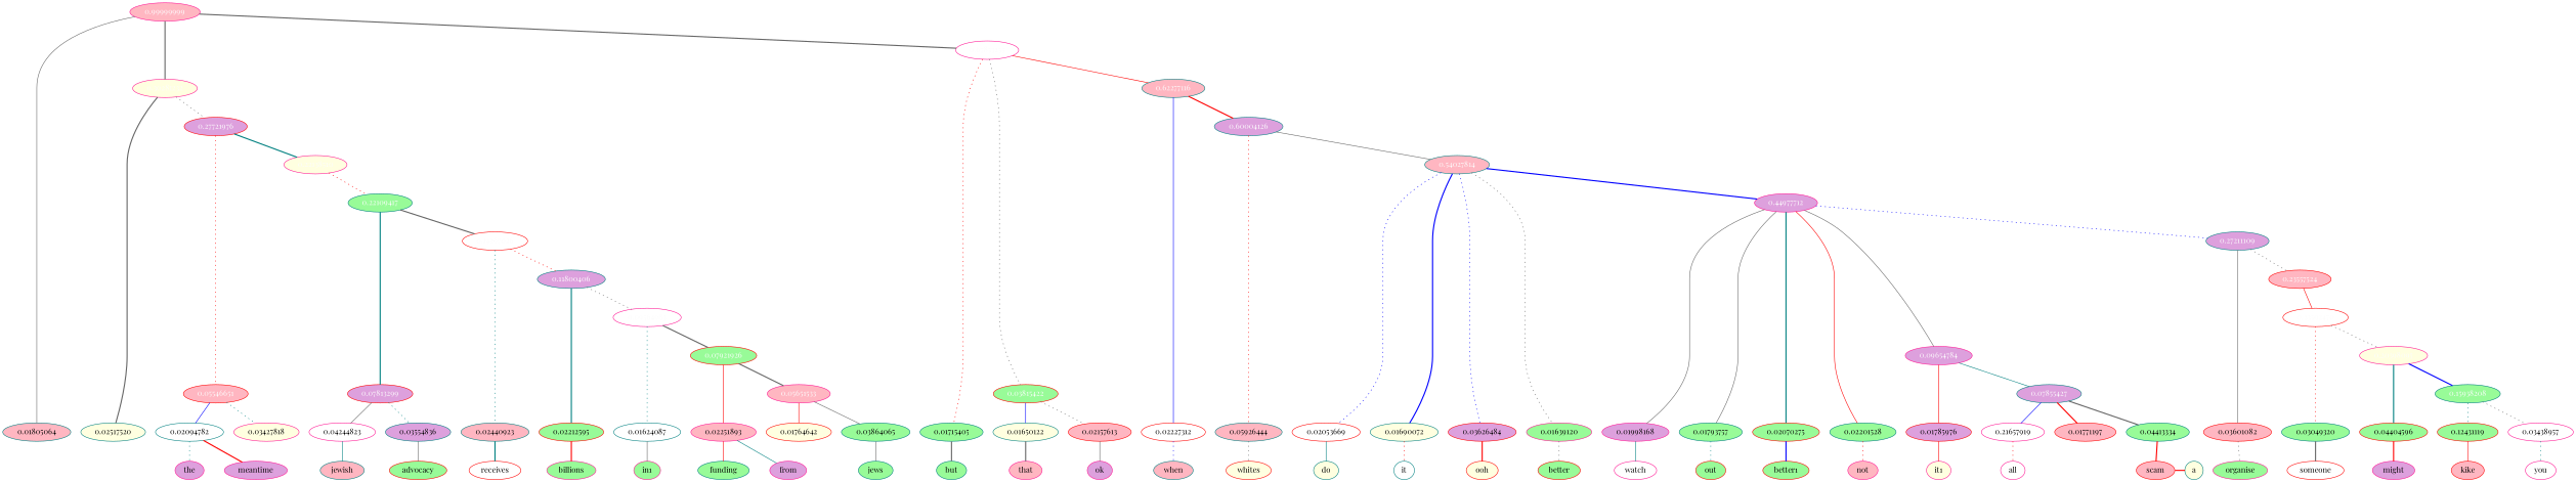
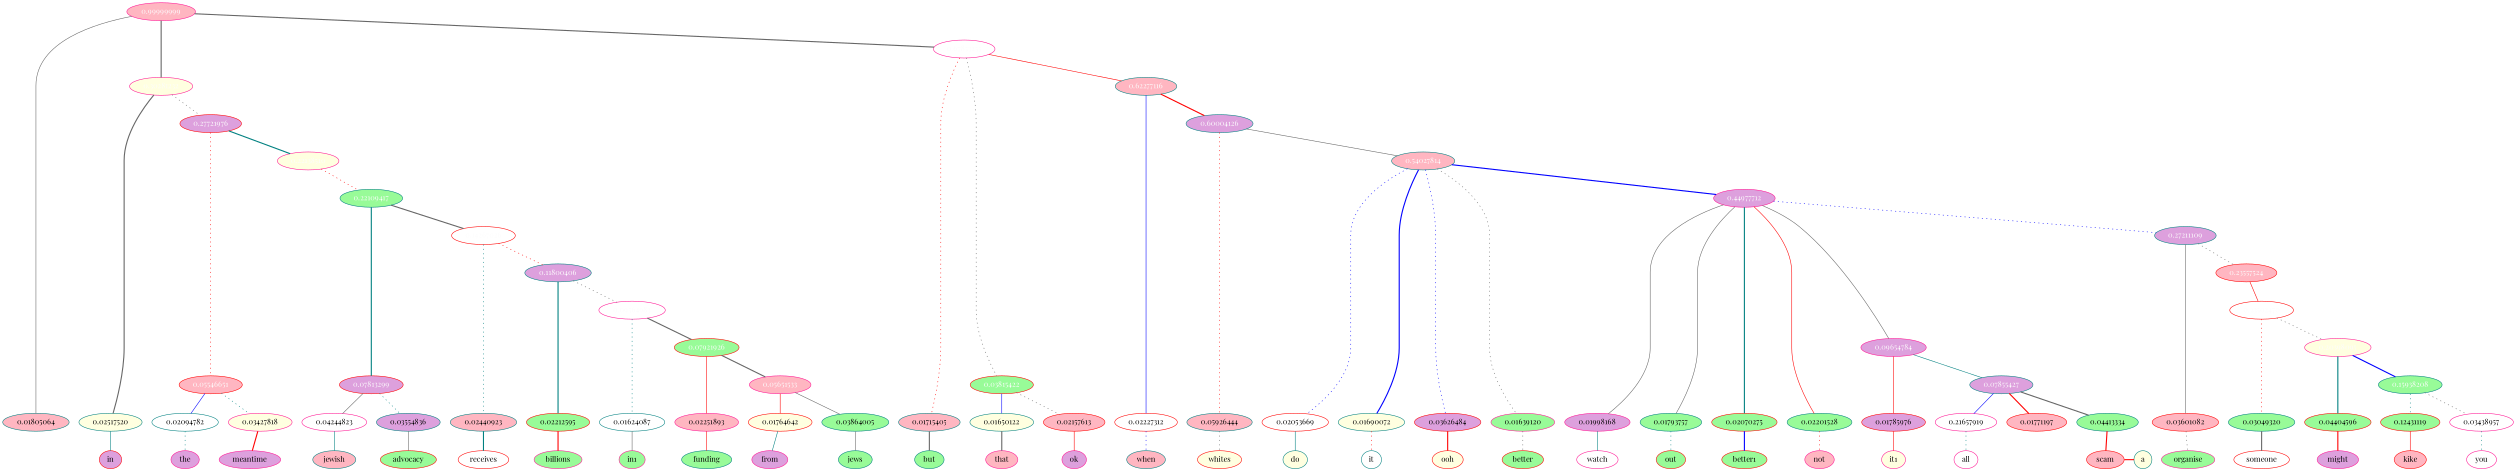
  graph {
    fontname="Playfair Display"
    node [color=red fillcolor=palegreen fontname="Playfair Display" format=png nodesep=0.001 ordering=out overlap_scaling=0.01 ranksep=0.001 style=filled fontcolor=black]
    edge [color=gray40 fontname="Playfair Display" style=dotted]
+   n1 [fillcolor=plum height=0.15 label=in style="filled,solid" width=0.15 fontcolor=""]
    n2 [color=deeppink fillcolor=plum height=0.15 label=the style="filled,solid" width=0.15 fontcolor=""]
    n3 [color=deeppink fillcolor=plum height=0.15 label=meantime style="filled,solid" width=0.15 fontcolor=""]
    n4 [color=teal fillcolor=lightpink height=0.15 label=jewish style="filled,solid" width=0.15 fontcolor=""]
    n5 [height=0.15 label=advocacy style="filled,solid" width=0.15 fontcolor=""]
    n6 [fillcolor=white height=0.15 label=receives style="filled,solid" width=0.15 fontcolor=""]
    n7 [color=deeppink height=0.15 label=billions style="filled,solid" width=0.15 fontcolor=""]
    n8 [color=deeppink height=0.15 label=in1 style="filled,solid" width=0.15 fontcolor=""]
    n9 [color=teal height=0.15 label=funding style="filled,solid" width=0.15 fontcolor=""]
    n10 [color=deeppink fillcolor=plum height=0.15 label=from style="filled,solid" width=0.15 fontcolor=""]
    n11 [color=teal height=0.15 label=jews style="filled,solid" width=0.15 fontcolor=""]
    n12 [color=deeppink fillcolor=lightpink height=0.15 label=that style="filled,solid" width=0.15 fontcolor=""]
    n13 [color=deeppink fillcolor=plum height=0.15 label=ok style="filled,solid" width=0.15 fontcolor=""]
    n14 [color=teal height=0.15 label=but style="filled,solid" width=0.15 fontcolor=""]
    n15 [color=teal fillcolor=lightpink height=0.15 label=when style="filled,solid" width=0.15 fontcolor=""]
    n16 [fillcolor=lightyellow height=0.15 label=whites style="filled,solid" width=0.15 fontcolor=""]
    n17 [color=teal fillcolor=lightyellow height=0.15 label=do style="filled,solid" width=0.15 fontcolor=""]
    n18 [color=teal fillcolor=white height=0.15 label=it style="filled,solid" width=0.15 fontcolor=""]
    n19 [fillcolor=lightyellow height=0.15 label=ooh style="filled,solid" width=0.15 fontcolor=""]
    n20 [height=0.15 label=better style="filled,solid" width=0.15 fontcolor=""]
    n21 [color=deeppink fillcolor=white height=0.15 label=watch style="filled,solid" width=0.15 fontcolor=""]
    n22 [height=0.15 label=out style="filled,solid" width=0.15 fontcolor=""]
    n23 [color=deeppink fillcolor=lightyellow height=0.15 label=it1 style="filled,solid" width=0.15 fontcolor=""]
    n24 [color=deeppink fillcolor=white height=0.15 label=all style="filled,solid" width=0.15 fontcolor=""]
    n25 [color=teal fillcolor=lightyellow height=0.15 label=a style="filled,solid" width=0.15 fontcolor=""]
    n26 [fillcolor=lightpink height=0.15 label=scam style="filled,solid" width=0.15 fontcolor=""]
    n27 [height=0.15 label=better1 style="filled,solid" width=0.15 fontcolor=""]
    n28 [color=deeppink fillcolor=lightpink height=0.15 label=not style="filled,solid" width=0.15 fontcolor=""]
    n29 [color=deeppink height=0.15 label=organise style="filled,solid" width=0.15 fontcolor=""]
    n30 [fillcolor=white height=0.15 label=someone style="filled,solid" width=0.15 fontcolor=""]
    n31 [color=deeppink fillcolor=plum height=0.15 label=might style="filled,solid" width=0.15 fontcolor=""]
    n32 [fillcolor=lightpink height=0.15 label=kike style="filled,solid" width=0.15 fontcolor=""]
    n33 [color=deeppink fillcolor=white height=0.15 label=you style="filled,solid" width=0.15 fontcolor=""]
    n34 [color=teal fillcolor=lightyellow height=0.15 label=0.02517520 width=0.15]
    n35 [color=teal fillcolor=white height=0.15 label=0.02094782 width=0.15]
    n36 [color=deeppink fillcolor=lightyellow height=0.15 label=0.03427818 width=0.15]
    n37 [color=deeppink fillcolor=white height=0.15 label=0.04244823 width=0.15]
    n38 [color=teal fillcolor=plum height=0.15 label=0.03554836 width=0.15]
    n39 [color=teal fillcolor=lightpink height=0.15 label=0.02440923 width=0.15]
    n40 [height=0.15 label=0.02212595 width=0.15]
    n41 [color=teal fillcolor=white height=0.15 label=0.01624087 width=0.15]
    n42 [color=deeppink fillcolor=lightpink height=0.15 label=0.02251893 width=0.15]
    n43 [fillcolor=lightyellow height=0.15 label=0.01764642 width=0.15]
-   n44 [color=teal height=0.15 label=0.03864065 width=0.15]
+   n44 [color=teal height=0.15 label=0.03864005 width=0.15]
    n45 [color=teal fillcolor=lightpink height=0.15 label=0.01805064 width=0.15]
    n46 [color=teal fillcolor=lightyellow height=0.15 label=0.01650122 width=0.15]
    n47 [fillcolor=lightpink height=0.15 label=0.02157613 width=0.15]
-   n48 [color=teal height=0.15 label=0.01715405 width=0.15]
+   n48 [color=teal fillcolor=lightpink height=0.15 label=0.01715405 width=0.15]
    n49 [fillcolor=white height=0.15 label=0.02227312 width=0.15]
    n50 [color=teal fillcolor=lightpink height=0.15 label=0.05926444 width=0.15]
    n51 [fillcolor=white height=0.15 label=0.02053669 width=0.15]
    n52 [color=teal fillcolor=lightyellow height=0.15 label=0.01690072 width=0.15]
    n53 [fillcolor=plum height=0.15 label=0.03626484 width=0.15]
    n54 [color=deeppink height=0.15 label=0.01639120 width=0.15]
    n55 [color=deeppink fillcolor=plum height=0.15 label=0.01998168 width=0.15]
    n56 [color=teal height=0.15 label=0.01793757 width=0.15]
    n57 [fillcolor=plum height=0.15 label=0.01785976 width=0.15]
    n58 [color=deeppink fillcolor=white height=0.15 label=0.21657919 width=0.15]
    n59 [fillcolor=lightpink height=0.15 label=0.01771197 width=0.15]
    n60 [color=teal height=0.15 label=0.04413334 width=0.15]
    n61 [height=0.15 label=0.02070275 width=0.15]
    n62 [color=teal height=0.15 label=0.02201528 width=0.15]
    n63 [fillcolor=lightpink height=0.15 label=0.03601082 width=0.15]
    n64 [color=teal height=0.15 label=0.03049320 width=0.15]
    n65 [height=0.15 label=0.04404596 width=0.15]
    n66 [height=0.15 label=0.12431119 width=0.15]
    n67 [color=deeppink fillcolor=white height=0.15 label=0.03438957 width=0.15]
    n68 [color=deeppink fillcolor=lightpink fontcolor=grey99 height=0.15 label=0.99999999 width=0.15]
    n69 [color=deeppink fillcolor=lightyellow fontcolor=grey99 height=0.15 label=0.30281232 width=0.15]
    n70 [color=deeppink fillcolor=white fontcolor=grey99 height=0.15 label=0.67853255 width=0.15]
    n71 [fillcolor=plum fontcolor=grey99 height=0.15 label=0.27721976 width=0.15]
    n72 [fontcolor=grey99 height=0.15 label=0.03815422 width=0.15]
    n73 [color=teal fillcolor=lightpink fontcolor=grey99 height=0.15 label=0.62277116 width=0.15]
    n74 [fillcolor=lightpink fontcolor=grey99 height=0.15 label=0.05546651 width=0.15]
    n75 [color=deeppink fillcolor=lightyellow fontcolor=grey99 height=0.15 label=0.22138510 width=0.15]
    n76 [color=teal fillcolor=plum fontcolor=grey99 height=0.15 label=0.60004126 width=0.15]
    n77 [color=teal fontcolor=grey99 height=0.15 label=0.22109417 width=0.15]
    n78 [color=teal fillcolor=lightpink fontcolor=grey99 height=0.15 label=0.54027814 width=0.15]
    n79 [fillcolor=plum fontcolor=grey99 height=0.15 label=0.07813299 width=0.15]
    n80 [fillcolor=white fontcolor=grey99 height=0.15 label=0.14267026 width=0.15]
    n81 [color=deeppink fillcolor=plum fontcolor=grey99 height=0.15 label=0.44977712 width=0.15]
    n82 [color=teal fillcolor=plum fontcolor=grey99 height=0.15 label=0.11800406 width=0.15]
    n83 [color=deeppink fillcolor=plum fontcolor=grey99 height=0.15 label=0.09654784 width=0.15]
    n84 [color=teal fillcolor=plum fontcolor=grey99 height=0.15 label=0.27211109 width=0.15]
    n85 [color=deeppink fillcolor=white fontcolor=grey99 height=0.15 label=0.09564983 width=0.15]
    n86 [color=teal fillcolor=plum fontcolor=grey99 height=0.15 label=0.07855427 width=0.15]
    n87 [fillcolor=lightpink fontcolor=grey99 height=0.15 label=0.23557524 width=0.15]
    n88 [fontcolor=grey99 height=0.15 label=0.07921926 width=0.15]
    n89 [fillcolor=white fontcolor=grey99 height=0.15 label=0.23502470 width=0.15]
    n90 [color=deeppink fillcolor=lightpink fontcolor=grey99 height=0.15 label=0.05651533 width=0.15]
    n91 [color=deeppink fillcolor=lightyellow fontcolor=grey99 height=0.15 label=0.20398095 width=0.15]
    n92 [color=teal fontcolor=grey99 height=0.15 label=0.15938208 width=0.15]
    subgraph sub_1 {
      rank=same
+     n1
      n2
      n3
      n4
      n5
      n6
      n7
      n8
      n9
      n10
      n11
      n12
      n13
      n14
      n15
      n16
      n17
      n18
      n19
      n20
      n21
      n22
      n23
      n24
      n25
      n26
      n27
      n28
      n29
      n30
      n31
      n32
      n33
    }
    subgraph sub_2 {
      rank=same
      n34
      n35
      n36
      n37
      n38
      n39
      n40
      n41
      n42
      n43
      n44
      n45
      n46
      n47
      n48
      n49
      n50
      n51
      n52
      n53
      n54
      n55
      n56
      n57
      n58
      n59
      n60
      n61
      n62
      n63
      n64
      n65
      n66
      n67
    }
    n26 -- n25 [color=red style=bold]
+   n34 -- n1 [color=teal style=solid]
    n35 -- n2 [color=teal]
-   n35 -- n3 [color=red style=bold]
+   n36 -- n3 [color=red style=bold]
    n37 -- n4 [color=teal style=solid]
    n38 -- n5 [style=solid]
    n39 -- n6 [color=teal style=bold]
    n40 -- n7 [color=red style=bold]
    n41 -- n8 [style=solid]
    n42 -- n9 [color=red style=solid]
-   n42 -- n10 [color=teal style=solid]
+   n43 -- n10 [color=teal style=solid]
    n44 -- n11 [style=solid]
    n46 -- n12 [style=bold]
-   n47 -- n13 [style=solid]
+   n47 -- n13 [color=red style=solid]
    n48 -- n14 [style=bold]
    n49 -- n15 [color=blue]
    n50 -- n16
    n51 -- n17 [color=teal style=solid]
    n52 -- n18 [color=red]
    n53 -- n19 [color=red style=bold]
    n54 -- n20
    n55 -- n21 [color=teal style=solid]
    n56 -- n22 [color=teal]
    n57 -- n23 [color=red style=solid]
-   n58 -- n24 [color=red]
+   n58 -- n24 [color=teal]
    n60 -- n26 [color=red style=bold]
    n61 -- n27 [color=blue style=bold]
    n62 -- n28 [color=red]
    n63 -- n29
    n64 -- n30 [style=bold]
    n65 -- n31 [color=red style=bold]
    n66 -- n32 [color=red style=solid]
    n67 -- n33 [color=teal]
    n68 -- n45 [style=solid]
    n68 -- n69 [style=bold]
    n68 -- n70 [style=bold]
    n69 -- n34 [style=bold]
    n69 -- n71
    n70 -- n48 [color=red]
    n70 -- n72
    n70 -- n73 [color=red style=solid]
    n71 -- n74 [color=red]
    n71 -- n75 [color=teal style=bold]
    n72 -- n46 [color=blue style=solid]
    n72 -- n47
    n73 -- n49 [color=blue style=solid]
    n73 -- n76 [color=red style=bold]
    n74 -- n35 [color=blue style=solid]
    n74 -- n36 [color=teal]
    n75 -- n77 [color=red]
    n76 -- n50 [color=red]
    n76 -- n78 [style=solid]
    n77 -- n79 [color=teal style=bold]
    n77 -- n80 [style=bold]
    n78 -- n51 [color=blue]
    n78 -- n52 [color=blue style=bold]
    n78 -- n53 [color=blue]
    n78 -- n54
    n78 -- n81 [color=blue style=bold]
    n79 -- n37 [style=solid]
    n79 -- n38 [color=teal]
    n80 -- n39 [color=teal]
    n80 -- n82 [color=red]
    n81 -- n55 [style=solid]
    n81 -- n56 [style=solid]
    n81 -- n61 [color=teal style=bold]
    n81 -- n62 [color=red style=solid]
    n81 -- n83 [style=solid]
    n81 -- n84 [color=blue]
    n82 -- n40 [color=teal style=bold]
    n82 -- n85
    n83 -- n57 [color=red style=solid]
    n83 -- n86 [color=teal style=solid]
    n84 -- n63 [style=solid]
    n84 -- n87
    n85 -- n41 [color=teal]
    n85 -- n88 [style=bold]
    n86 -- n58 [color=blue style=solid]
    n86 -- n59 [color=red style=bold]
    n86 -- n60 [style=bold]
    n87 -- n89 [color=red style=solid]
    n88 -- n42 [color=red style=solid]
    n88 -- n90 [style=bold]
    n89 -- n64 [color=red]
    n89 -- n91
    n90 -- n43 [color=red style=solid]
    n90 -- n44 [style=solid]
    n91 -- n65 [color=teal style=bold]
    n91 -- n92 [color=blue style=bold]
    n92 -- n66 [color=teal]
    n92 -- n67
  }
